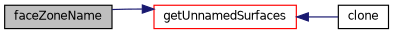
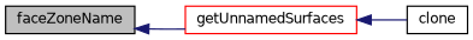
  digraph {
    rankdir=LR
    node [color=black fontname=Helvetica fontsize=10 shape=record]
    edge [color=midnightblue dir=back fontname=Helvetica fontsize=10 labelfontname=Helvetica labelfontsize=10 style=solid]
    n1 [fillcolor=grey75 fontcolor=black height=0.2 label=faceZoneName style=filled width=0.4]
    n2 [color=red height=0.2 label=getUnnamedSurfaces width=0.4]
    n3 [height=0.2 label=clone width=0.4]
-   n2 -> n1
+   n1 -> n2
    n2 -> n3
  }
